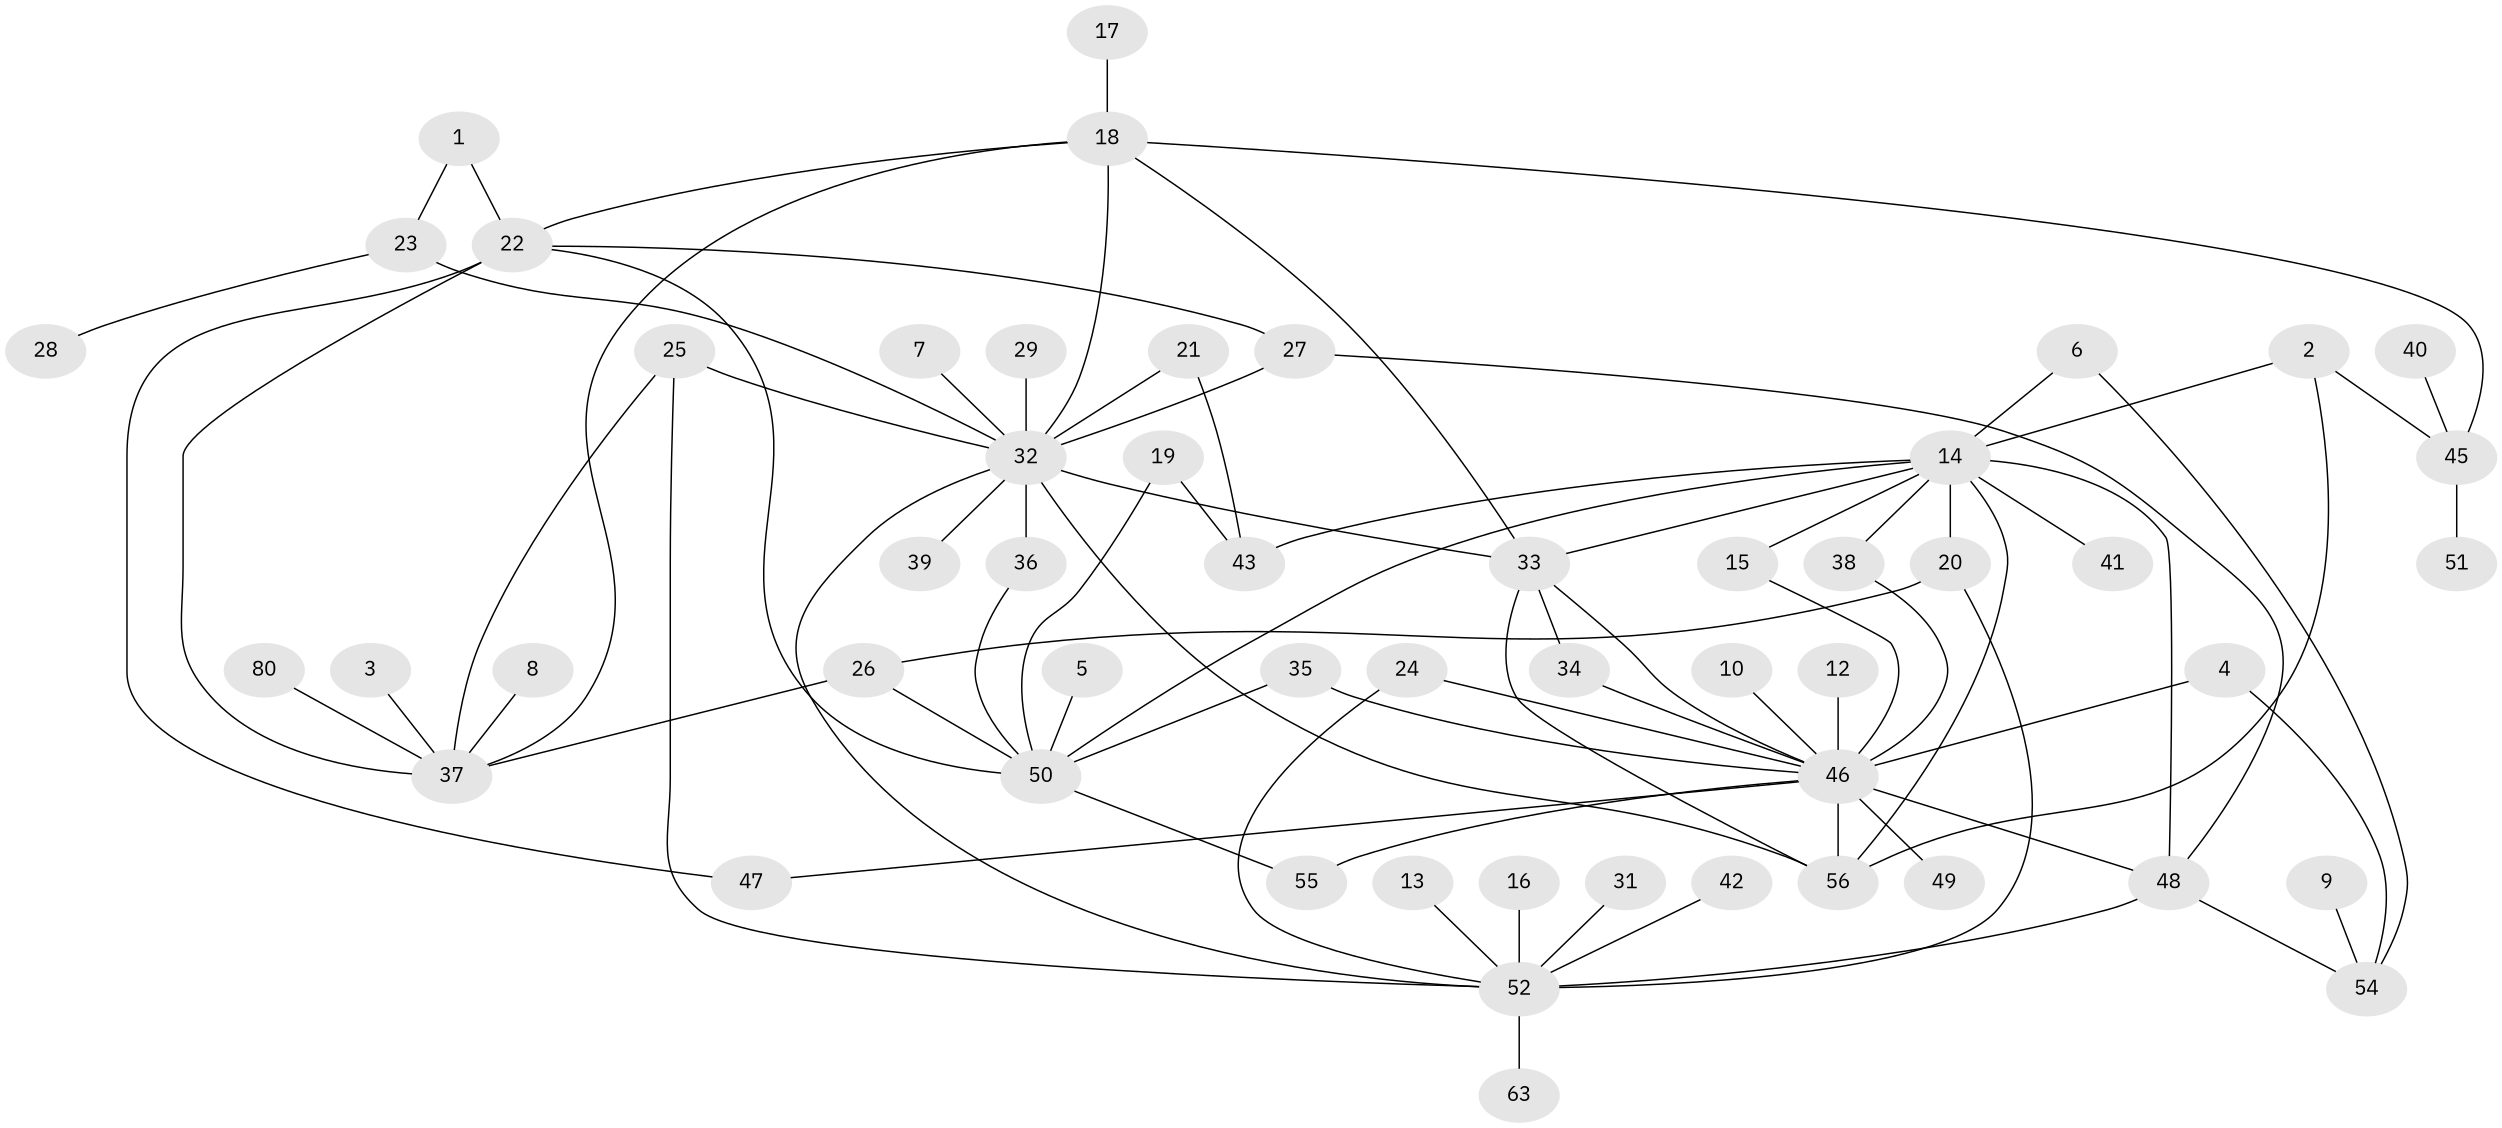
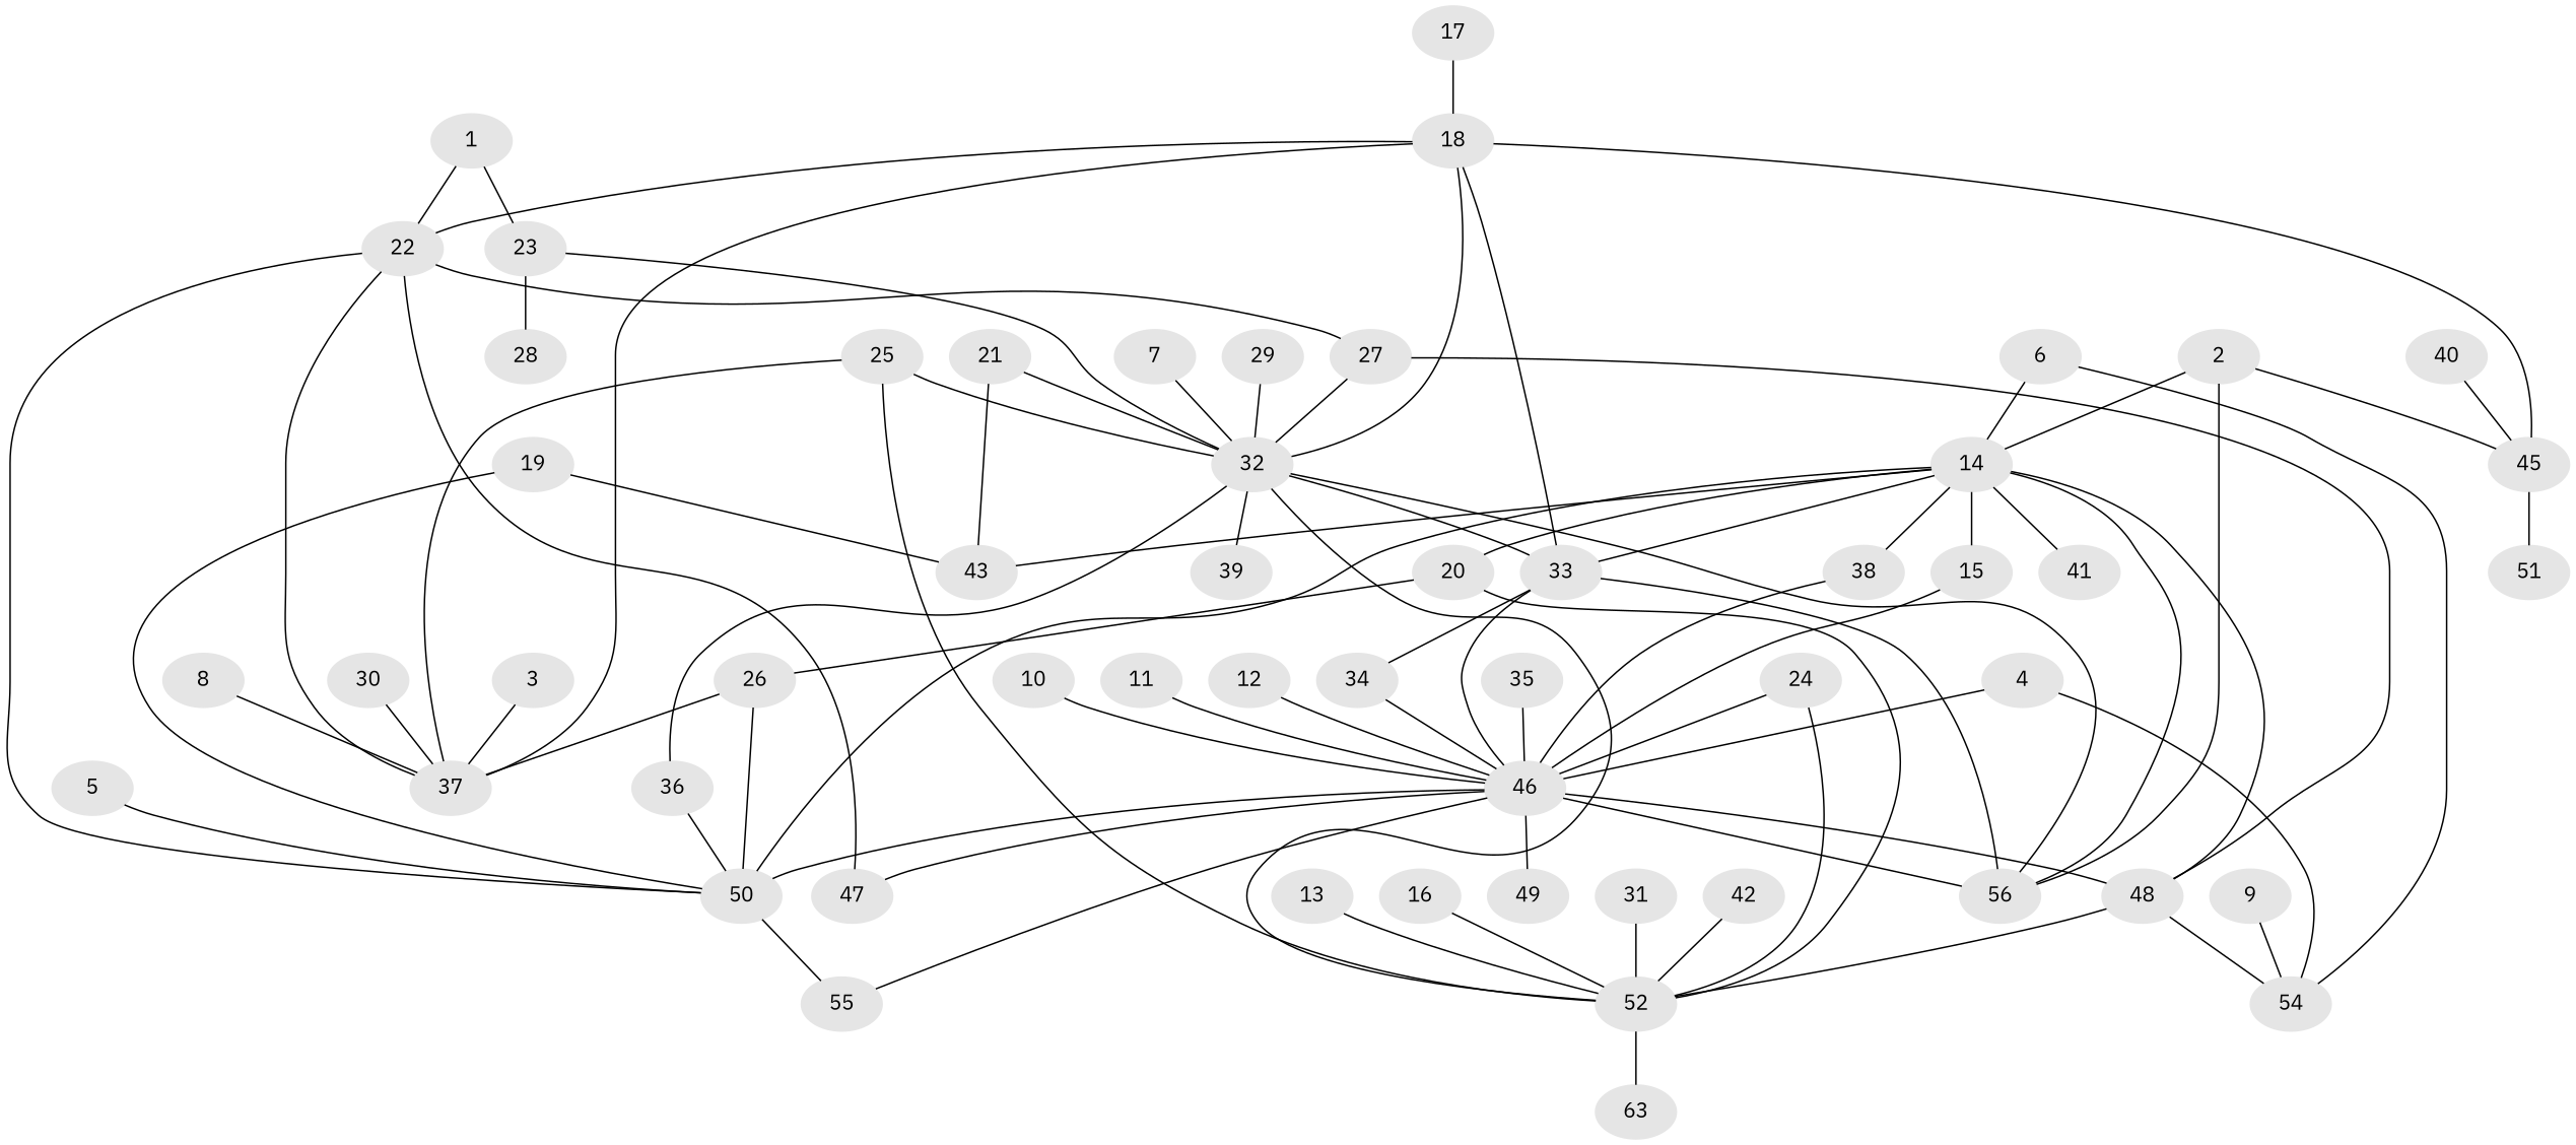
  graph {
    fontname="IBM Plex Sans"
    node [color=gray90 fontname="IBM Plex Sans" style=filled]
    edge [fontname="IBM Plex Sans" weight=1.0]
    1
    22
    23
    37
    50
    27
    47
    32
    28
    2
    14
    45
    56
    15
    20
    33
    38
    41
    43
    48
    51
    3
    4
    46
    54
    49
    55
    5
    6
    7
    52
    36
    39
    8
    9
    10
+   11
    12
    13
    n40 [label=63]
    26
    34
    16
    17
    18
    19
    21
    24
    25
    29
-   30 [label=80]
+   30
    31
    35
    40
    42
    1 -- 22
    1 -- 23
    22 -- 37
    22 -- 50
    22 -- 27
    22 -- 47
    23 -- 32
    23 -- 28
    50 -- 55
    27 -- 32
    27 -- 48
    32 -- 56 [weight=2.0]
    32 -- 33
    32 -- 52
    32 -- 36
    32 -- 39
    2 -- 14
    2 -- 45
    2 -- 56
    14 -- 50
    14 -- 56
    14 -- 15
    14 -- 20
    14 -- 33
    14 -- 38
    14 -- 41
    14 -- 43
    14 -- 48
    45 -- 51
    15 -- 46
    20 -- 52
    20 -- 26
    33 -- 56
    33 -- 46
    33 -- 34
    38 -- 46
    48 -- 54
    48 -- 52
    3 -- 37
    4 -- 46
    4 -- 54
-   35 -- 50
+   46 -- 50
    46 -- 47
    46 -- 56 [weight=3.0]
    46 -- 48
    46 -- 49
    46 -- 55
    5 -- 50
    6 -- 14
    6 -- 54
    7 -- 32 [weight=2.0]
    52 -- n40
    36 -- 50
    8 -- 37
    9 -- 54
    10 -- 46
+   11 -- 46
    12 -- 46
    13 -- 52
    26 -- 37
    26 -- 50
    34 -- 46
    16 -- 52
    17 -- 18
    18 -- 22
    18 -- 37
    18 -- 32
    18 -- 45
    18 -- 33
    19 -- 50
    19 -- 43
    21 -- 32
    21 -- 43
    24 -- 46
    24 -- 52
    25 -- 37
    25 -- 32
    25 -- 52
    29 -- 32
    30 -- 37
    31 -- 52
    35 -- 46
    40 -- 45
    42 -- 52
  }
